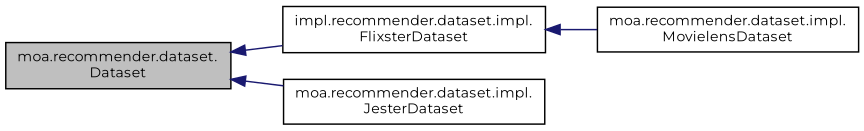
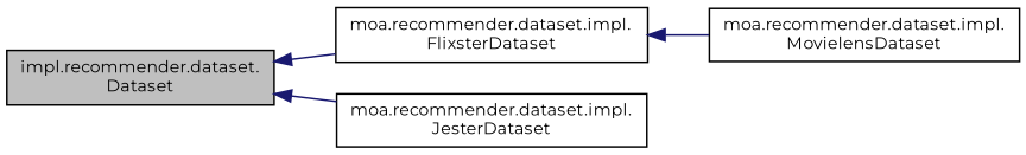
  digraph {
    fontname=Montserrat
    rankdir=LR
    node [color=black fillcolor=white fontname=Montserrat fontsize=10 shape=record style=filled]
    edge [color=midnightblue dir=back fontname=Montserrat fontsize=10 labelfontname=Helvetica labelfontsize=10 style=solid]
-   n1 [fillcolor=grey75 fontcolor=black height=0.2 label="moa.recommender.dataset.\lDataset" width=0.4]
-   n2 [height=0.2 label="impl.recommender.dataset.impl.\lFlixsterDataset" width=0.4]
+   n1 [fillcolor=grey75 fontcolor=black height=0.2 label="impl.recommender.dataset.\lDataset" width=0.4]
+   n2 [height=0.2 label="moa.recommender.dataset.impl.\lFlixsterDataset" width=0.4]
    n3 [height=0.2 label="moa.recommender.dataset.impl.\lJesterDataset" width=0.4]
    n4 [height=0.2 label="moa.recommender.dataset.impl.\lMovielensDataset" width=0.4]
    n1 -> n2
    n1 -> n3
    n2 -> n4
  }
